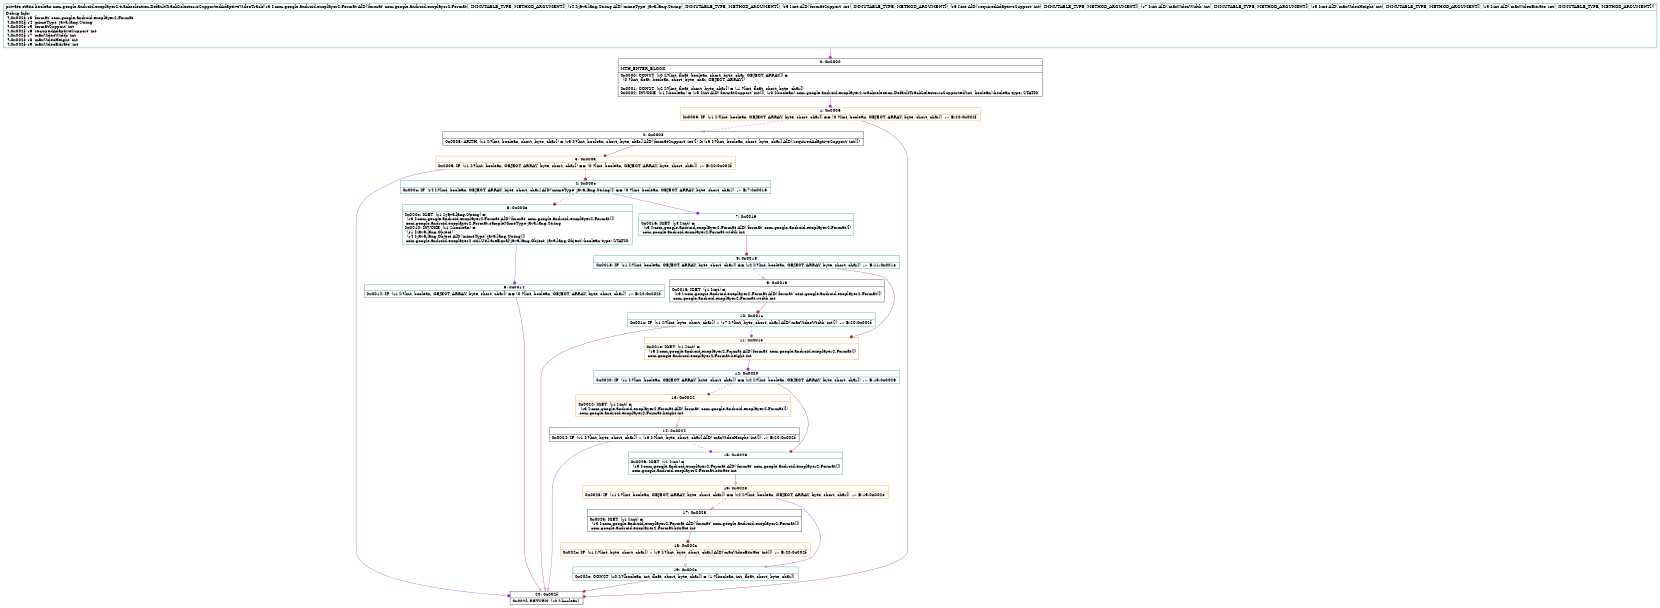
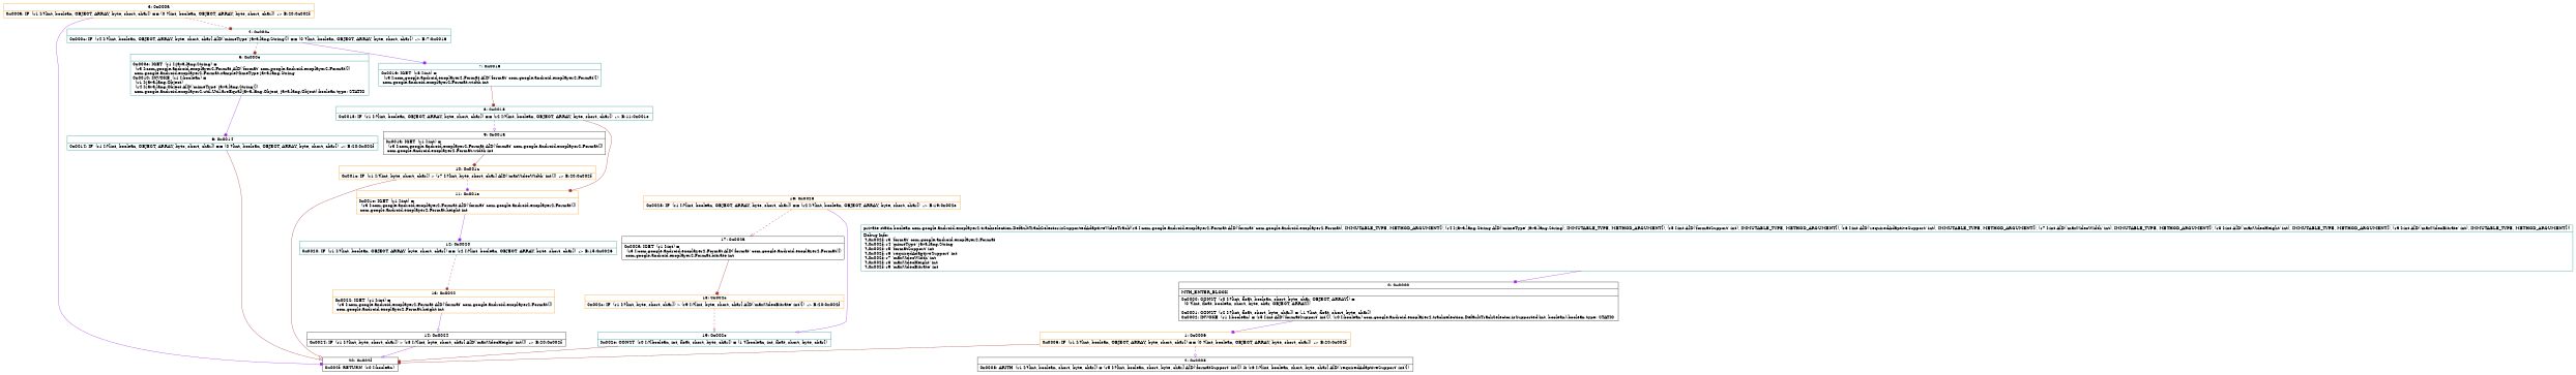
  digraph {
    node [color=teal shape=record]
    edge [arrowhead=box color=brown]
    n1 [color=black label="{0\:\ 0x0000|MTH_ENTER_BLOCK\l|0x0000: CONST  (r0 I:?[int, float, boolean, short, byte, char, OBJECT, ARRAY]) = \l  (0 ?[int, float, boolean, short, byte, char, OBJECT, ARRAY])\l \l0x0001: CONST  (r2 I:?[int, float, short, byte, char]) = (\-1 ?[int, float, short, byte, char]) \l0x0002: INVOKE  (r1 I:boolean) = (r5 I:int A[D('formatSupport' int)]), (r0 I:boolean) com.google.android.exoplayer2.trackselection.DefaultTrackSelector.isSupported(int, boolean):boolean type: STATIC \l}"]
    n2 [color=darkorange label="{1\:\ 0x0006|0x0006: IF  (r1 I:?[int, boolean, OBJECT, ARRAY, byte, short, char]) == (0 ?[int, boolean, OBJECT, ARRAY, byte, short, char])  \-\> B:20:0x002f \l}"]
    n3 [color=black label="{2\:\ 0x0008|0x0008: ARITH  (r1 I:?[int, boolean, short, byte, char]) = (r5 I:?[int, boolean, short, byte, char] A[D('formatSupport' int)]) & (r6 I:?[int, boolean, short, byte, char] A[D('requiredAdaptiveSupport' int)]) \l}"]
    n4 [color=black label="{20\:\ 0x002f|0x002f: RETURN  (r0 I:boolean) \l}"]
    n5 [color=darkorange label="{3\:\ 0x000a|0x000a: IF  (r1 I:?[int, boolean, OBJECT, ARRAY, byte, short, char]) == (0 ?[int, boolean, OBJECT, ARRAY, byte, short, char])  \-\> B:20:0x002f \l}"]
    n6 [label="{4\:\ 0x000c|0x000c: IF  (r4 I:?[int, boolean, OBJECT, ARRAY, byte, short, char] A[D('mimeType' java.lang.String)]) == (0 ?[int, boolean, OBJECT, ARRAY, byte, short, char])  \-\> B:7:0x0016 \l}"]
    n7 [label="{5\:\ 0x000e|0x000e: IGET  (r1 I:java.lang.String) = \l  (r3 I:com.google.android.exoplayer2.Format A[D('format' com.google.android.exoplayer2.Format)])\l com.google.android.exoplayer2.Format.sampleMimeType java.lang.String \l0x0010: INVOKE  (r1 I:boolean) = \l  (r1 I:java.lang.Object)\l  (r4 I:java.lang.Object A[D('mimeType' java.lang.String)])\l com.google.android.exoplayer2.util.Util.areEqual(java.lang.Object, java.lang.Object):boolean type: STATIC \l}"]
    n8 [label="{7\:\ 0x0016|0x0016: IGET  (r8 I:int) = \l  (r3 I:com.google.android.exoplayer2.Format A[D('format' com.google.android.exoplayer2.Format)])\l com.google.android.exoplayer2.Format.width int \l}"]
    n9 [label="{6\:\ 0x0014|0x0014: IF  (r1 I:?[int, boolean, OBJECT, ARRAY, byte, short, char]) == (0 ?[int, boolean, OBJECT, ARRAY, byte, short, char])  \-\> B:20:0x002f \l}"]
    n10 [label="{8\:\ 0x0018|0x0018: IF  (r1 I:?[int, boolean, OBJECT, ARRAY, byte, short, char]) == (r2 I:?[int, boolean, OBJECT, ARRAY, byte, short, char])  \-\> B:11:0x001e \l}"]
    n11 [color=black label="{9\:\ 0x001a|0x001a: IGET  (r1 I:int) = \l  (r3 I:com.google.android.exoplayer2.Format A[D('format' com.google.android.exoplayer2.Format)])\l com.google.android.exoplayer2.Format.width int \l}"]
    n12 [color=darkorange label="{11\:\ 0x001e|0x001e: IGET  (r1 I:int) = \l  (r3 I:com.google.android.exoplayer2.Format A[D('format' com.google.android.exoplayer2.Format)])\l com.google.android.exoplayer2.Format.height int \l}"]
-   n13 [label="{10\:\ 0x001c|0x001c: IF  (r1 I:?[int, byte, short, char]) \> (r7 I:?[int, byte, short, char] A[D('maxVideoWidth' int)])  \-\> B:20:0x002f \l}"]
+   n13 [color=darkorange label="{10\:\ 0x001c|0x001c: IF  (r1 I:?[int, byte, short, char]) \> (r7 I:?[int, byte, short, char] A[D('maxVideoWidth' int)])  \-\> B:20:0x002f \l}"]
    n14 [label="{12\:\ 0x0020|0x0020: IF  (r1 I:?[int, boolean, OBJECT, ARRAY, byte, short, char]) == (r2 I:?[int, boolean, OBJECT, ARRAY, byte, short, char])  \-\> B:15:0x0026 \l}"]
    n15 [color=darkorange label="{13\:\ 0x0022|0x0022: IGET  (r1 I:int) = \l  (r3 I:com.google.android.exoplayer2.Format A[D('format' com.google.android.exoplayer2.Format)])\l com.google.android.exoplayer2.Format.height int \l}"]
-   n16 [label="{15\:\ 0x0026|0x0026: IGET  (r1 I:int) = \l  (r3 I:com.google.android.exoplayer2.Format A[D('format' com.google.android.exoplayer2.Format)])\l com.google.android.exoplayer2.Format.bitrate int \l}"]
    n17 [color=black label="{14\:\ 0x0024|0x0024: IF  (r1 I:?[int, byte, short, char]) \> (r8 I:?[int, byte, short, char] A[D('maxVideoHeight' int)])  \-\> B:20:0x002f \l}"]
    n18 [color=darkorange label="{16\:\ 0x0028|0x0028: IF  (r1 I:?[int, boolean, OBJECT, ARRAY, byte, short, char]) == (r2 I:?[int, boolean, OBJECT, ARRAY, byte, short, char])  \-\> B:19:0x002e \l}"]
    n19 [color=black label="{17\:\ 0x002a|0x002a: IGET  (r1 I:int) = \l  (r3 I:com.google.android.exoplayer2.Format A[D('format' com.google.android.exoplayer2.Format)])\l com.google.android.exoplayer2.Format.bitrate int \l}"]
    n20 [label="{19\:\ 0x002e|0x002e: CONST  (r0 I:?[boolean, int, float, short, byte, char]) = (1 ?[boolean, int, float, short, byte, char]) \l}"]
    n21 [color=darkorange label="{18\:\ 0x002c|0x002c: IF  (r1 I:?[int, byte, short, char]) \> (r9 I:?[int, byte, short, char] A[D('maxVideoBitrate' int)])  \-\> B:20:0x002f \l}"]
    n22 [label="{private static boolean com.google.android.exoplayer2.trackselection.DefaultTrackSelector.isSupportedAdaptiveVideoTrack((r3 I:com.google.android.exoplayer2.Format A[D('format' com.google.android.exoplayer2.Format), IMMUTABLE_TYPE, METHOD_ARGUMENT]), (r4 I:java.lang.String A[D('mimeType' java.lang.String), IMMUTABLE_TYPE, METHOD_ARGUMENT]), (r5 I:int A[D('formatSupport' int), IMMUTABLE_TYPE, METHOD_ARGUMENT]), (r6 I:int A[D('requiredAdaptiveSupport' int), IMMUTABLE_TYPE, METHOD_ARGUMENT]), (r7 I:int A[D('maxVideoWidth' int), IMMUTABLE_TYPE, METHOD_ARGUMENT]), (r8 I:int A[D('maxVideoHeight' int), IMMUTABLE_TYPE, METHOD_ARGUMENT]), (r9 I:int A[D('maxVideoBitrate' int), IMMUTABLE_TYPE, METHOD_ARGUMENT]))  | Debug Info:\l  ?\-0x002f: r3 'format' com.google.android.exoplayer2.Format\l  ?\-0x002f: r4 'mimeType' java.lang.String\l  ?\-0x002f: r5 'formatSupport' int\l  ?\-0x002f: r6 'requiredAdaptiveSupport' int\l  ?\-0x002f: r7 'maxVideoWidth' int\l  ?\-0x002f: r8 'maxVideoHeight' int\l  ?\-0x002f: r9 'maxVideoBitrate' int\l}"]
    n1 -> n2 [color=purple]
    n2 -> n3 [arrowhead=onormal color=purple style=dashed]
    n2 -> n4 [arrowhead=dot]
-   n3 -> n5 [arrowhead=dot]
    n5 -> n4 [color=purple]
    n5 -> n6 [style=dashed]
    n6 -> n7 [style=dashed]
    n6 -> n8 [color=purple]
    n7 -> n9 [color=purple]
    n8 -> n10
    n9 -> n4 [arrowhead=onormal]
    n10 -> n11 [arrowhead=onormal color=purple style=dashed]
    n10 -> n12
    n11 -> n13
    n12 -> n14 [color=purple]
    n13 -> n4 [arrowhead=onormal]
    n13 -> n12 [arrowhead=dot color=purple style=dashed]
    n14 -> n15 [arrowhead=dot style=dashed]
-   n14 -> n16 [arrowhead=dot]
    n15 -> n17 [arrowhead=onormal color=purple]
-   n16 -> n18 [arrowhead=onormal]
    n17 -> n4 [arrowhead=onormal color=purple]
-   n17 -> n16 [arrowhead=dot color=purple style=dashed]
    n18 -> n19 [arrowhead=onormal style=dashed]
    n18 -> n20 [arrowhead=onormal color=purple]
    n19 -> n21
    n20 -> n4 [arrowhead=dot]
    n21 -> n20 [arrowhead=onormal style=dashed]
    n22 -> n1 [color=purple]
  }
